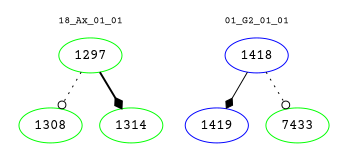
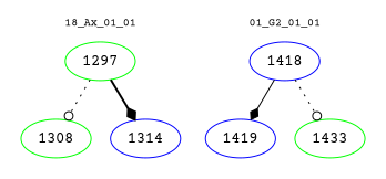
  digraph {
    fontname="Courier Prime"
    node [color=green fontname="Courier Prime"]
    edge [arrowhead=odot color=black fontname="Courier Prime" style=dotted]
    n1 [label=1297]
    n2 [label=1308]
-   n3 [label=1314]
+   n3 [color=blue label=1314]
    n4 [color=blue label=1418]
    n5 [color=blue label=1419]
-   n6 [label=7433]
+   n6 [label=1433]
    subgraph cluster_1 {
      color=white
      fontsize=10
      label="18_Ax_01_01"
      n1
      n2
      n3
    }
    subgraph cluster_2 {
      color=white
      fontsize=10
      label="01_G2_01_01"
      n4
      n5
      n6
    }
    n1 -> n2
    n1 -> n3 [arrowhead=diamond style=bold]
    n4 -> n5 [arrowhead=diamond style=solid]
    n4 -> n6
  }
